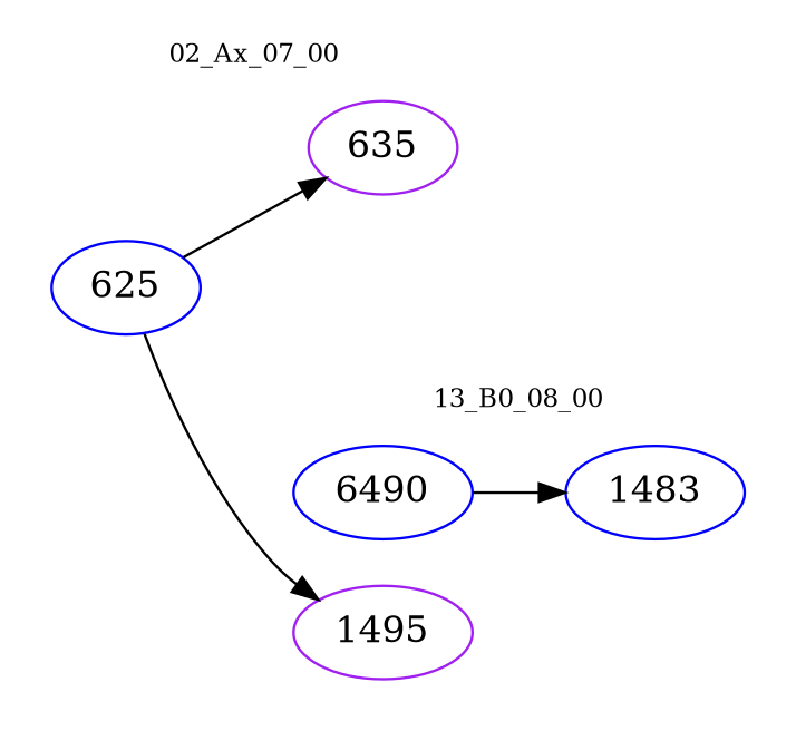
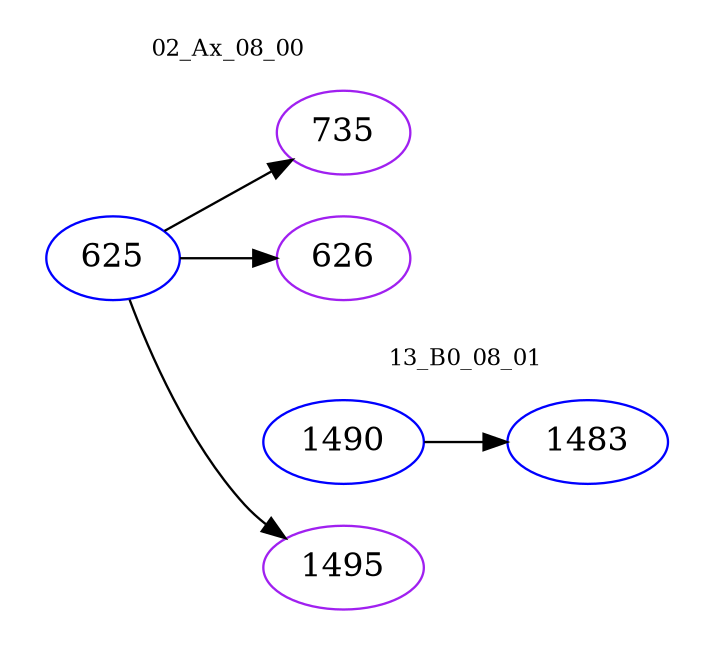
  digraph {
    rankdir=LR
    node [color=blue]
    edge [color=black]
    n1 [label=625]
-   n3 [color=purple label=635]
-   n4 [label=6490]
+   n2 [color=purple label=626]
+   n3 [color=purple label=735]
+   n4 [label=1490]
    n5 [label=1483]
    n6 [color=purple label=1495]
    subgraph cluster_1 {
      color=white
      fontsize=10
-     label="02_Ax_07_00"
+     label="02_Ax_08_00"
      n1
+     n2
      n3
    }
    subgraph cluster_2 {
      color=white
      fontsize=10
-     label="13_B0_08_00"
+     label="13_B0_08_01"
      n4
      n5
      n6
    }
+   n1 -> n2
    n1 -> n3
    n1 -> n6
    n4 -> n5
  }
